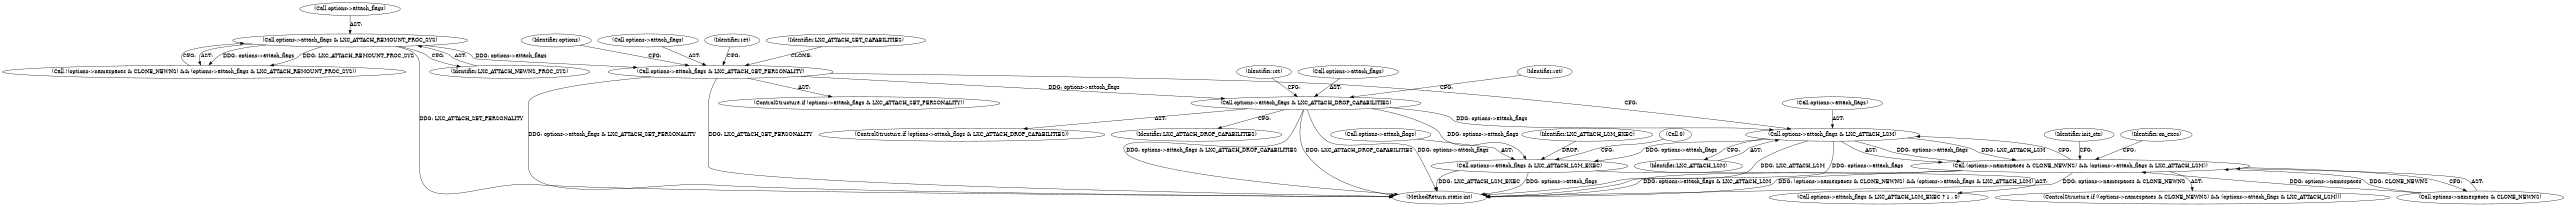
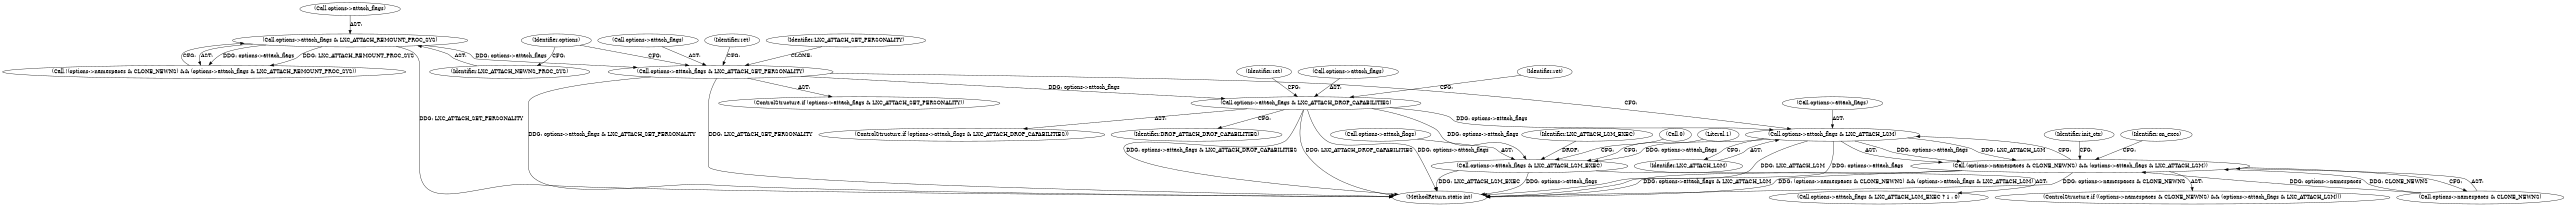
  digraph {
    n1 [label="(Call,options->attach_flags & LXC_ATTACH_LSM)"]
    n2 [label="(Call,(options->namespaces & CLONE_NEWNS) && (options->attach_flags & LXC_ATTACH_LSM))"]
    n3 [label="(Call,options->attach_flags & LXC_ATTACH_LSM_EXEC)"]
    n4 [label="(Identifier,LXC_ATTACH_LSM)"]
    n5 [label="(MethodReturn,static int)"]
    n6 [label="(Call,options->namespaces & CLONE_NEWNS)"]
    n7 [label="(ControlStructure,if ((options->namespaces & CLONE_NEWNS) && (options->attach_flags & LXC_ATTACH_LSM)))"]
    n8 [label="(Call,options->attach_flags & LXC_ATTACH_LSM_EXEC ? 1 : 0)"]
    n9 [label="(Call,options->attach_flags & LXC_ATTACH_DROP_CAPABILITIES)"]
    n10 [label="(ControlStructure,if (options->attach_flags & LXC_ATTACH_DROP_CAPABILITIES))"]
-   n11 [label="(Identifier,LXC_ATTACH_DROP_CAPABILITIES)"]
+   n11 [label="(Identifier,DROP_ATTACH_DROP_CAPABILITIES)"]
    n12 [label="(Call,options->attach_flags & LXC_ATTACH_SET_PERSONALITY)"]
    n13 [label="(ControlStructure,if (options->attach_flags & LXC_ATTACH_SET_PERSONALITY))"]
-   n14 [label="(Identifier,LXC_ATTACH_SET_CAPABILITIES)"]
+   n14 [label="(Identifier,LXC_ATTACH_SET_PERSONALITY)"]
    n15 [label="(Call,options->attach_flags & LXC_ATTACH_REMOUNT_PROC_SYS)"]
    n16 [label="(Identifier,LXC_ATTACH_NEWNS_PROC_SYS)"]
    n17 [label="(Call,!(options->namespaces & CLONE_NEWNS) && (options->attach_flags & LXC_ATTACH_REMOUNT_PROC_SYS))"]
    n18 [label="(Identifier,LXC_ATTACH_LSM_EXEC)"]
    n19 [label="(Call,options->attach_flags)"]
    n20 [label="(Identifier,ret)"]
    n21 [label="(Call,options->attach_flags)"]
    n22 [label="(Identifier,options)"]
    n23 [label="(Call,options->attach_flags)"]
    n24 [label="(Identifier,init_ctx)"]
    n25 [label="(Call,0)"]
+   n26 [label="(Literal,1)"]
    n27 [label="(Identifier,ret)"]
    n28 [label="(Identifier,on_exec)"]
    n29 [label="(Call,options->attach_flags)"]
    n30 [label="(Call,options->attach_flags)"]
    n31 [label="(Identifier,ret)"]
    n1 -> n2 [label="AST: "]
    n1 -> n2 [label="DDG: options->attach_flags"]
    n1 -> n2 [label="DDG: LXC_ATTACH_LSM"]
    n1 -> n3 [label="DDG: options->attach_flags"]
    n1 -> n4 [label="CFG: "]
    n1 -> n5 [label="DDG: LXC_ATTACH_LSM"]
    n1 -> n5 [label="DDG: options->attach_flags"]
    n2 -> n1 [label="CFG: "]
    n2 -> n5 [label="DDG: options->namespaces & CLONE_NEWNS"]
    n2 -> n5 [label="DDG: options->attach_flags & LXC_ATTACH_LSM"]
    n2 -> n5 [label="DDG: (options->namespaces & CLONE_NEWNS) && (options->attach_flags & LXC_ATTACH_LSM)"]
    n2 -> n6 [label="CFG: "]
    n2 -> n7 [label="AST: "]
    n3 -> n5 [label="DDG: options->attach_flags"]
    n3 -> n5 [label="DDG: LXC_ATTACH_LSM_EXEC"]
    n3 -> n8 [label="AST: "]
    n4 -> n1 [label="AST: "]
    n6 -> n2 [label="AST: "]
    n6 -> n2 [label="DDG: options->namespaces"]
    n6 -> n2 [label="DDG: CLONE_NEWNS"]
    n9 -> n1 [label="DDG: options->attach_flags"]
    n9 -> n3 [label="DDG: options->attach_flags"]
    n9 -> n5 [label="DDG: options->attach_flags & LXC_ATTACH_DROP_CAPABILITIES"]
    n9 -> n5 [label="DDG: LXC_ATTACH_DROP_CAPABILITIES"]
    n9 -> n5 [label="DDG: options->attach_flags"]
    n9 -> n10 [label="AST: "]
    n9 -> n11 [label="CFG: "]
    n12 -> n1 [label="CFG: "]
    n12 -> n5 [label="DDG: options->attach_flags & LXC_ATTACH_SET_PERSONALITY"]
    n12 -> n5 [label="DDG: LXC_ATTACH_SET_PERSONALITY"]
    n12 -> n9 [label="DDG: options->attach_flags"]
    n12 -> n13 [label="AST: "]
    n14 -> n12 [label="CLONE: "]
    n15 -> n5 [label="DDG: LXC_ATTACH_SET_PERSONALITY"]
    n15 -> n12 [label="DDG: options->attach_flags"]
-   n15 -> n16 [label="CFG: "]
+   n22 -> n16 [label="CFG: "]
    n15 -> n17 [label="AST: "]
    n15 -> n17 [label="DDG: options->attach_flags"]
    n15 -> n17 [label="DDG: LXC_ATTACH_REMOUNT_PROC_SYS"]
    n16 -> n15 [label="AST: "]
    n17 -> n15 [label="CFG: "]
    n18 -> n3 [label="DROP: "]
    n19 -> n15 [label="AST: "]
    n20 -> n9 [label="CFG: "]
    n21 -> n1 [label="AST: "]
    n22 -> n12 [label="CFG: "]
    n23 -> n9 [label="AST: "]
    n24 -> n2 [label="CFG: "]
    n25 -> n3 [label="CFG: "]
+   n26 -> n3 [label="CFG: "]
    n27 -> n9 [label="CFG: "]
    n28 -> n2 [label="CFG: "]
    n29 -> n3 [label="AST: "]
    n30 -> n12 [label="AST: "]
    n31 -> n12 [label="CFG: "]
  }
